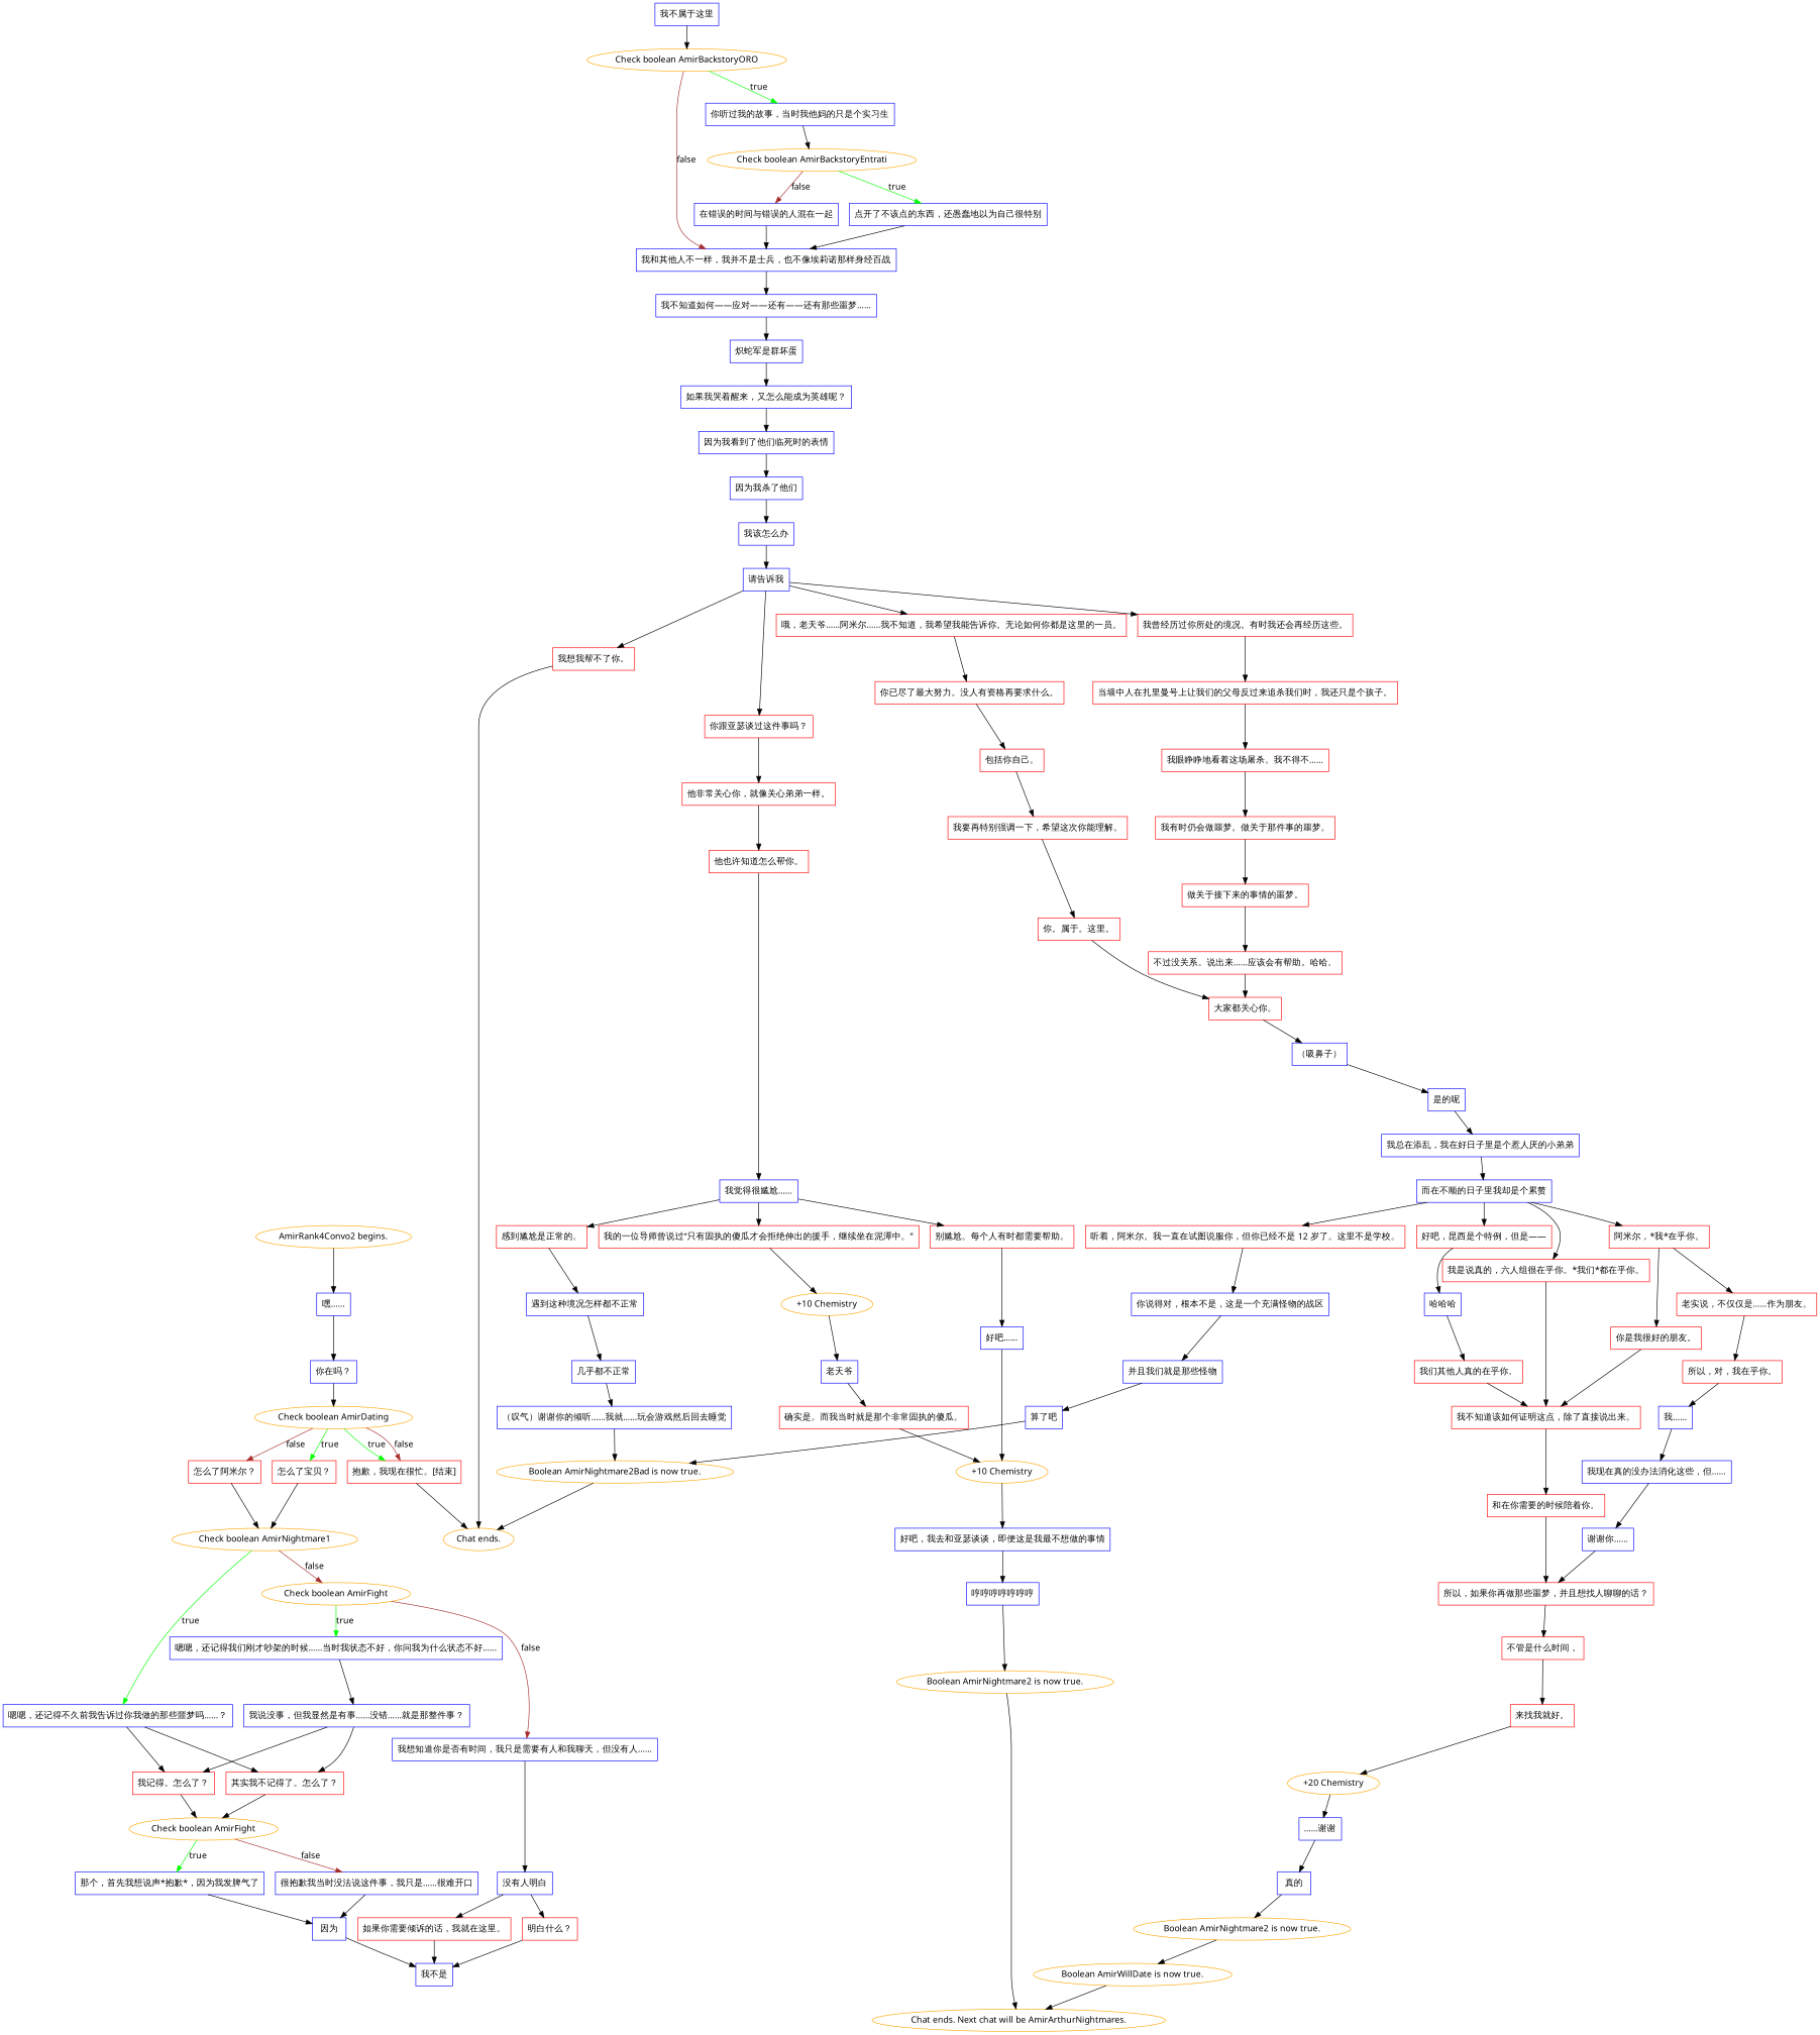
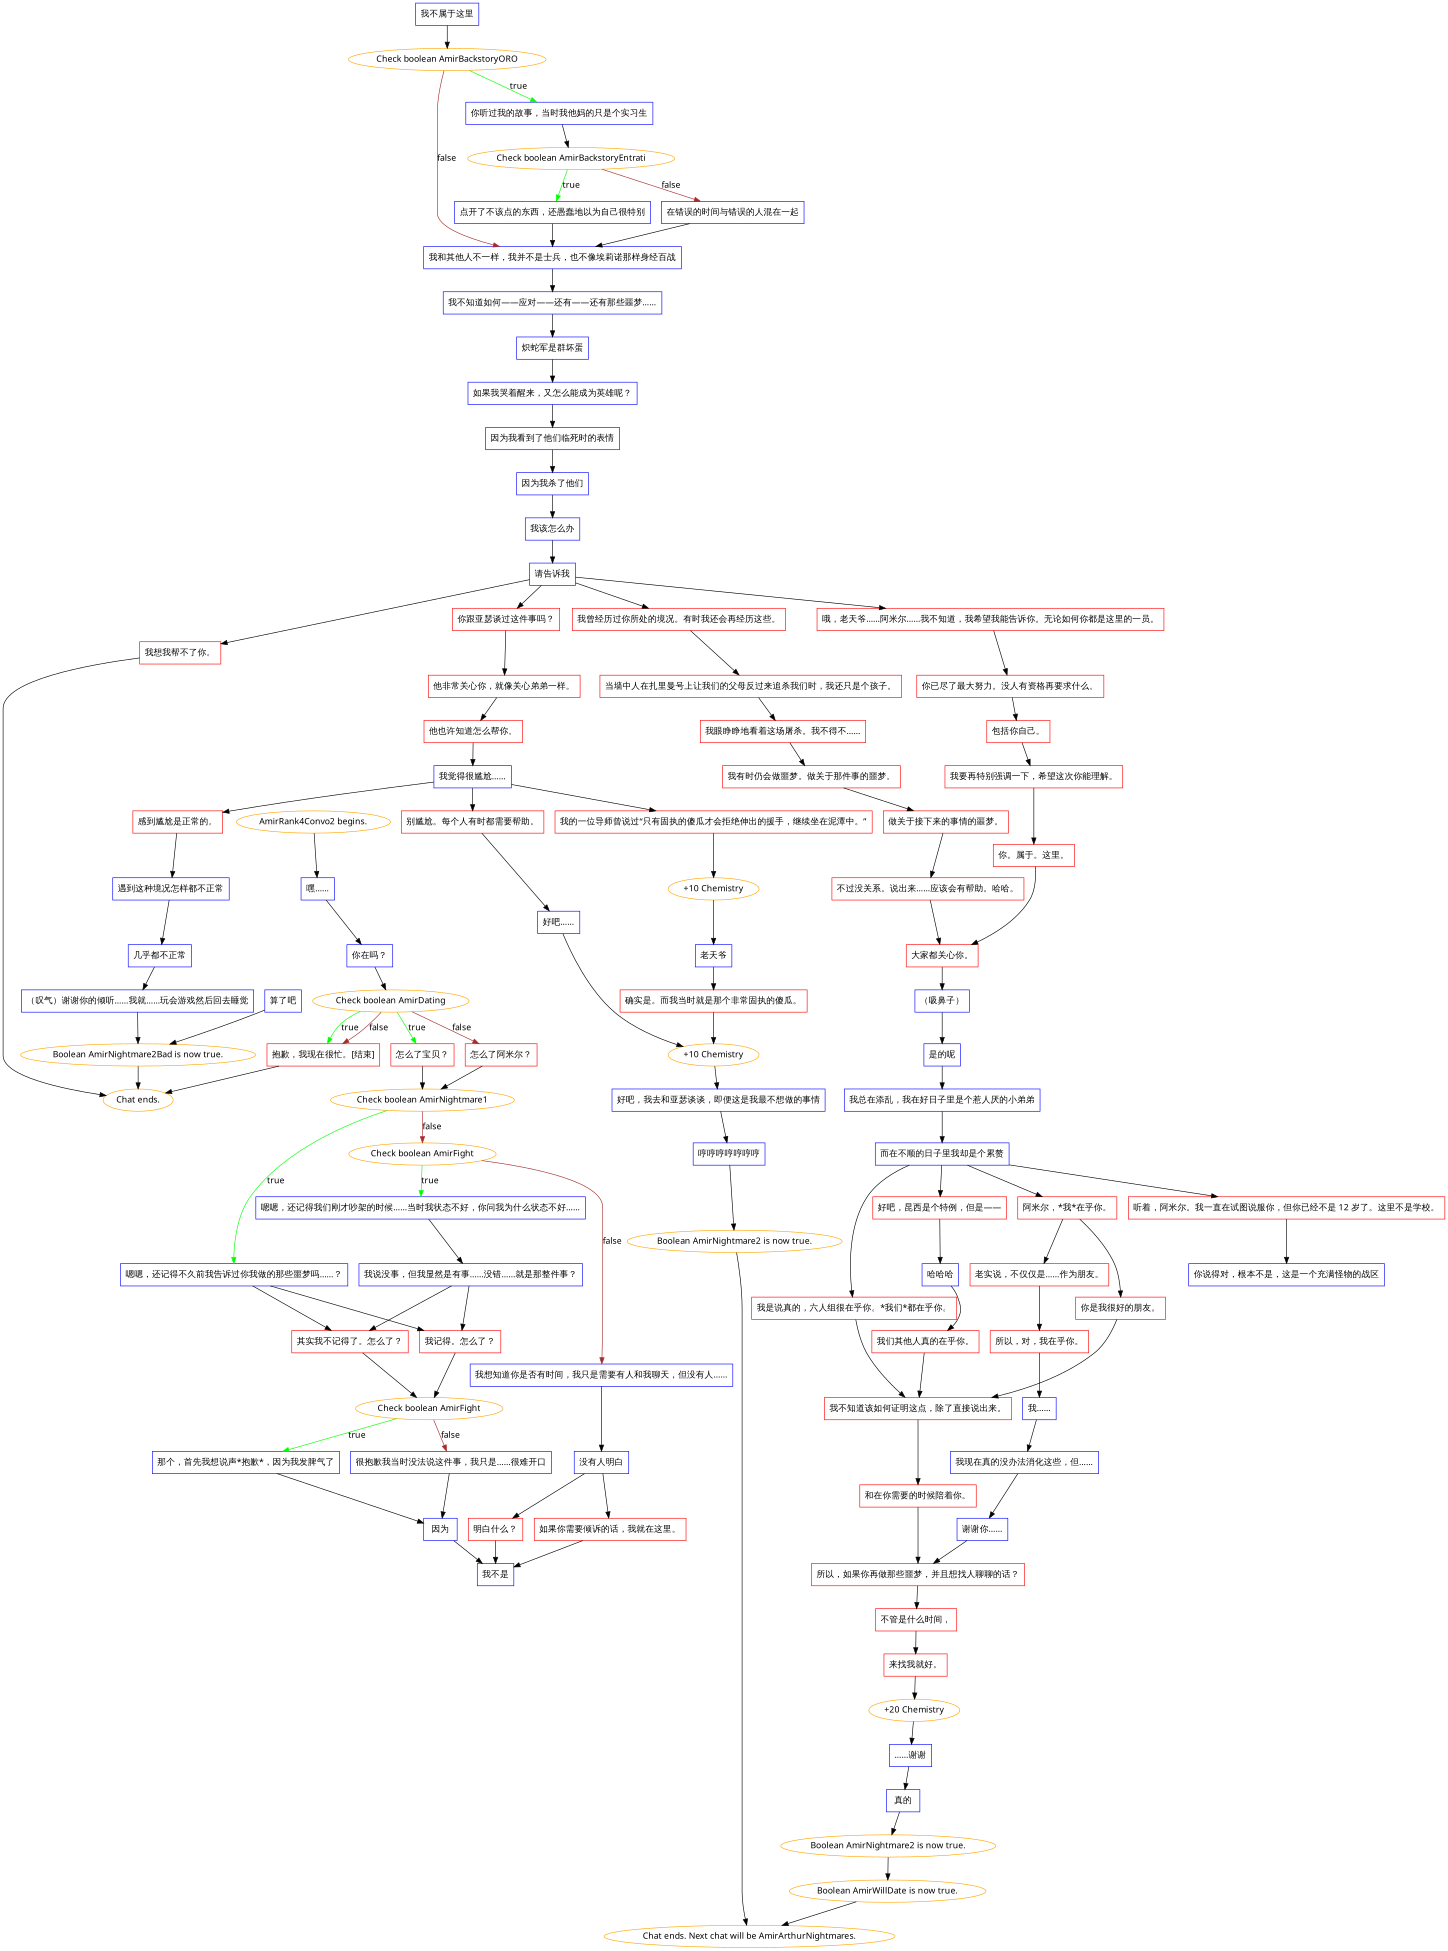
  digraph {
    fontname="Noto Sans"
    node [color=blue fontname="Noto Sans" shape=box]
    edge [fontname="Noto Sans"]
    "AmirRank4Convo2 begins." [color=orange shape=""]
    n2 [label="嘿……"]
    n3 [label="你在吗？"]
    n4 [color=orange label="Check boolean AmirDating" shape=""]
    n5 [color=red label="怎么了宝贝？"]
    n6 [color=red label="抱歉，我现在很忙。[结束]"]
    n7 [color=red label="怎么了阿米尔？"]
    n8 [color=orange label="Check boolean AmirNightmare1" shape=""]
    "Chat ends." [color=orange shape=""]
    n10 [label="嗯嗯，还记得不久前我告诉过你我做的那些噩梦吗……？"]
    n11 [color=orange label="Check boolean AmirFight" shape=""]
    n12 [color=red label="其实我不记得了。怎么了？"]
    n13 [color=red label="我记得。怎么了？"]
    n14 [label="嗯嗯，还记得我们刚才吵架的时候……当时我状态不好，你问我为什么状态不好……"]
    n15 [label="我想知道你是否有时间，我只是需要有人和我聊天，但没有人……"]
    n16 [color=orange label="Check boolean AmirFight" shape=""]
    n17 [label="我说没事，但我显然是有事……没错……就是那整件事？"]
    n18 [label="没有人明白"]
    n19 [label="那个，首先我想说声*抱歉*，因为我发脾气了"]
    n20 [label="很抱歉我当时没法说这件事，我只是……很难开口"]
    n21 [color=red label="明白什么？"]
    n22 [color=red label="如果你需要倾诉的话，我就在这里。"]
    n23 [label="因为"]
    n24 [label="我不是"]
    n25 [label="我不属于这里"]
    n26 [color=orange label="Check boolean AmirBackstoryORO" shape=""]
    n27 [label="你听过我的故事，当时我他妈的只是个实习生"]
    n28 [label="我和其他人不一样，我并不是士兵，也不像埃莉诺那样身经百战"]
    n29 [color=orange label="Check boolean AmirBackstoryEntrati" shape=""]
    n30 [label="我不知道如何——应对——还有——还有那些噩梦……"]
    n31 [label="点开了不该点的东西，还愚蠢地以为自己很特别"]
    n32 [label="在错误的时间与错误的人混在一起"]
    n33 [label="炽蛇军是群坏蛋"]
    n34 [label="如果我哭着醒来，又怎么能成为英雄呢？"]
    n35 [label="因为我看到了他们临死时的表情"]
    n36 [label="因为我杀了他们"]
    n37 [label="我该怎么办"]
    n38 [label="请告诉我"]
    n39 [color=red label="哦，老天爷……阿米尔……我不知道，我希望我能告诉你。无论如何你都是这里的一员。"]
    n40 [color=red label="我曾经历过你所处的境况。有时我还会再经历这些。"]
    n41 [color=red label="你跟亚瑟谈过这件事吗？"]
    n42 [color=red label="我想我帮不了你。"]
    n43 [color=red label="你已尽了最大努力。没人有资格再要求什么。"]
    n44 [color=red label="当墙中人在扎里曼号上让我们的父母反过来追杀我们时，我还只是个孩子。"]
    n45 [color=red label="他非常关心你，就像关心弟弟一样。"]
    n46 [color=red label="包括你自己。"]
    n47 [color=red label="我眼睁睁地看着这场屠杀。我不得不……"]
    n48 [color=red label="他也许知道怎么帮你。"]
    n49 [color=red label="我要再特别强调一下，希望这次你能理解。"]
    n50 [color=red label="我有时仍会做噩梦。做关于那件事的噩梦。"]
    n51 [label="我觉得很尴尬……"]
    n52 [color=red label="你。属于。这里。"]
    n53 [color=red label="做关于接下来的事情的噩梦。"]
    n54 [color=red label="别尴尬。每个人有时都需要帮助。"]
    n55 [color=red label="我的一位导师曾说过“只有固执的傻瓜才会拒绝伸出的援手，继续坐在泥潭中。”"]
    n56 [color=red label="感到尴尬是正常的。"]
    n57 [color=red label="大家都关心你。"]
    n58 [color=red label="不过没关系。说出来……应该会有帮助。哈哈。"]
    n59 [label="好吧……"]
    n60 [color=orange label="+10 Chemistry" shape=""]
    n61 [label="遇到这种境况怎样都不正常"]
    n62 [label="（吸鼻子）"]
    n63 [color=orange label="+10 Chemistry" shape=""]
    n64 [label="老天爷"]
    n65 [label="几乎都不正常"]
    n66 [label="是的呢"]
    n67 [label="好吧，我去和亚瑟谈谈，即便这是我最不想做的事情"]
    n68 [color=red label="确实是。而我当时就是那个非常固执的傻瓜。"]
    n69 [label="（叹气）谢谢你的倾听……我就……玩会游戏然后回去睡觉"]
    n70 [label="我总在添乱，我在好日子里是个惹人厌的小弟弟"]
    n71 [label="哼哼哼哼哼哼哼"]
    n72 [color=orange label="Boolean AmirNightmare2Bad is now true." shape=""]
    n73 [label="而在不顺的日子里我却是个累赘"]
    n74 [color=orange label="Boolean AmirNightmare2 is now true." shape=""]
    n75 [color=red label="阿米尔，*我*在乎你。"]
    n76 [color=red label="我是说真的，六人组很在乎你。*我们*都在乎你。"]
    n77 [color=red label="好吧，昆西是个特例，但是——"]
    n78 [color=red label="听着，阿米尔。我一直在试图说服你，但你已经不是 12 岁了。这里不是学校。"]
    "Chat ends. Next chat will be AmirArthurNightmares." [color=orange shape=""]
    n80 [color=red label="老实说，不仅仅是……作为朋友。"]
    n81 [color=red label="你是我很好的朋友。"]
    n82 [color=red label="我不知道该如何证明这点，除了直接说出来。"]
    n83 [label="哈哈哈"]
    n84 [label="你说得对，根本不是，这是一个充满怪物的战区"]
    n85 [color=red label="所以，对，我在乎你。"]
    n86 [color=red label="和在你需要的时候陪着你。"]
    n87 [color=red label="我们其他人真的在乎你。"]
-   n88 [label="并且我们就是那些怪物"]
    n89 [label="我……"]
    n90 [color=red label="所以，如果你再做那些噩梦，并且想找人聊聊的话？"]
    n91 [label="算了吧"]
    n92 [label="我现在真的没办法消化这些，但……"]
    n93 [color=red label="不管是什么时间，"]
    n94 [label="谢谢你……"]
    n95 [color=red label="来找我就好。"]
    n96 [color=orange label="+20 Chemistry" shape=""]
    n97 [label="……谢谢"]
    n98 [label="真的"]
    n99 [color=orange label="Boolean AmirNightmare2 is now true." shape=""]
    n100 [color=orange label="Boolean AmirWillDate is now true." shape=""]
    "AmirRank4Convo2 begins." -> n2
    n2 -> n3
    n3 -> n4
    n4 -> n5 [color=green label=true]
    n4 -> n6 [color=green label=true]
    n4 -> n6 [color=brown label=false]
    n4 -> n7 [color=brown label=false]
    n5 -> n8
    n6 -> "Chat ends."
    n7 -> n8
    n8 -> n10 [color=green label=true]
    n8 -> n11 [color=brown label=false]
    n10 -> n12
    n10 -> n13
    n11 -> n14 [color=green label=true]
    n11 -> n15 [color=brown label=false]
    n12 -> n16
    n13 -> n16
    n14 -> n17
    n15 -> n18
    n16 -> n19 [color=green label=true]
    n16 -> n20 [color=brown label=false]
    n17 -> n12
    n17 -> n13
    n18 -> n21
    n18 -> n22
    n19 -> n23
    n20 -> n23
    n21 -> n24
    n22 -> n24
    n23 -> n24
    n25 -> n26
    n26 -> n27 [color=green label=true]
    n26 -> n28 [color=brown label=false]
    n27 -> n29
    n28 -> n30
    n29 -> n31 [color=green label=true]
    n29 -> n32 [color=brown label=false]
    n30 -> n33
    n31 -> n28
    n32 -> n28
    n33 -> n34
    n34 -> n35
    n35 -> n36
    n36 -> n37
    n37 -> n38
    n38 -> n39
    n38 -> n40
    n38 -> n41
    n38 -> n42
    n39 -> n43
    n40 -> n44
    n41 -> n45
    n42 -> "Chat ends."
    n43 -> n46
    n44 -> n47
    n45 -> n48
    n46 -> n49
    n47 -> n50
    n48 -> n51
    n49 -> n52
    n50 -> n53
    n51 -> n54
    n51 -> n55
    n51 -> n56
    n52 -> n57
    n53 -> n58
    n54 -> n59
    n55 -> n60
    n56 -> n61
    n57 -> n62
    n58 -> n57
    n59 -> n63
    n60 -> n64
    n61 -> n65
    n62 -> n66
    n63 -> n67
    n64 -> n68
    n65 -> n69
    n66 -> n70
    n67 -> n71
    n68 -> n63
    n69 -> n72
    n70 -> n73
    n71 -> n74
    n72 -> "Chat ends."
    n73 -> n75
    n73 -> n76
    n73 -> n77
    n73 -> n78
    n74 -> "Chat ends. Next chat will be AmirArthurNightmares."
    n75 -> n80
    n75 -> n81
    n76 -> n82
    n77 -> n83
    n78 -> n84
    n80 -> n85
    n81 -> n82
    n82 -> n86
    n83 -> n87
-   n84 -> n88
    n85 -> n89
    n86 -> n90
    n87 -> n82
-   n88 -> n91
    n89 -> n92
    n90 -> n93
    n91 -> n72
    n92 -> n94
    n93 -> n95
    n94 -> n90
    n95 -> n96
    n96 -> n97
    n97 -> n98
    n98 -> n99
    n99 -> n100
    n100 -> "Chat ends. Next chat will be AmirArthurNightmares."
  }
